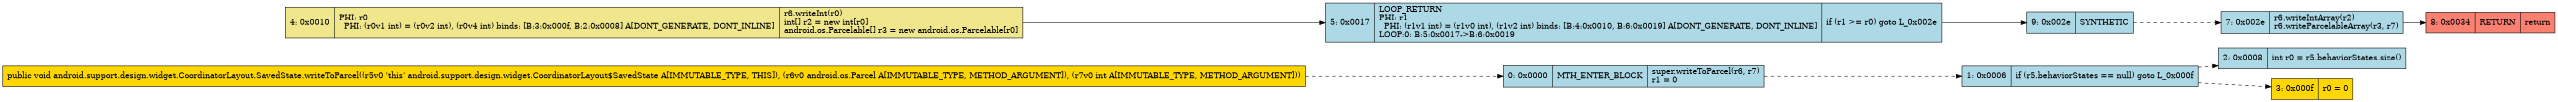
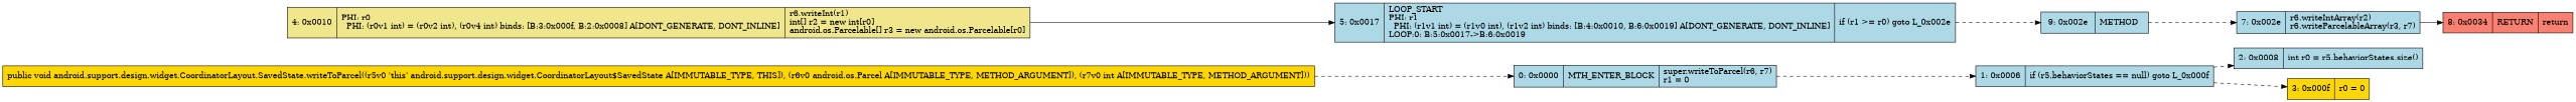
  digraph {
    rankdir=LR
    node [fillcolor=lightblue shape=record style=filled]
    edge [style=dashed]
    n1 [label="{0\:\ 0x0000|MTH_ENTER_BLOCK\l|super.writeToParcel(r6, r7)\lr1 = 0\l}"]
    n2 [label="{1\:\ 0x0006|if (r5.behaviorStates == null) goto L_0x000f\l}"]
    n3 [label="{2\:\ 0x0008|int r0 = r5.behaviorStates.size()\l}"]
    n4 [fillcolor=gold label="{3\:\ 0x000f|r0 = 0\l}"]
-   n5 [fillcolor=khaki label="{4\:\ 0x0010|PHI: r0 \l  PHI: (r0v1 int) = (r0v2 int), (r0v4 int) binds: [B:3:0x000f, B:2:0x0008] A[DONT_GENERATE, DONT_INLINE]\l|r6.writeInt(r0)\lint[] r2 = new int[r0]\landroid.os.Parcelable[] r3 = new android.os.Parcelable[r0]\l}"]
-   n6 [label="{5\:\ 0x0017|LOOP_RETURN\lPHI: r1 \l  PHI: (r1v1 int) = (r1v0 int), (r1v2 int) binds: [B:4:0x0010, B:6:0x0019] A[DONT_GENERATE, DONT_INLINE]\lLOOP:0: B:5:0x0017\-\>B:6:0x0019\l|if (r1 \>= r0) goto L_0x002e\l}"]
-   n7 [label="{9\:\ 0x002e|SYNTHETIC\l}"]
+   n5 [fillcolor=khaki label="{4\:\ 0x0010|PHI: r0 \l  PHI: (r0v1 int) = (r0v2 int), (r0v4 int) binds: [B:3:0x000f, B:2:0x0008] A[DONT_GENERATE, DONT_INLINE]\l|r6.writeInt(r1)\lint[] r2 = new int[r0]\landroid.os.Parcelable[] r3 = new android.os.Parcelable[r0]\l}"]
+   n6 [label="{5\:\ 0x0017|LOOP_START\lPHI: r1 \l  PHI: (r1v1 int) = (r1v0 int), (r1v2 int) binds: [B:4:0x0010, B:6:0x0019] A[DONT_GENERATE, DONT_INLINE]\lLOOP:0: B:5:0x0017\-\>B:6:0x0019\l|if (r1 \>= r0) goto L_0x002e\l}"]
+   n7 [label="{9\:\ 0x002e|METHOD\l}"]
    n8 [label="{7\:\ 0x002e|r6.writeIntArray(r2)\lr6.writeParcelableArray(r3, r7)\l}"]
    n9 [fillcolor=salmon label="{8\:\ 0x0034|RETURN\l|return\l}"]
    n10 [fillcolor=gold label="{public void android.support.design.widget.CoordinatorLayout.SavedState.writeToParcel((r5v0 'this' android.support.design.widget.CoordinatorLayout$SavedState A[IMMUTABLE_TYPE, THIS]), (r6v0 android.os.Parcel A[IMMUTABLE_TYPE, METHOD_ARGUMENT]), (r7v0 int A[IMMUTABLE_TYPE, METHOD_ARGUMENT])) }"]
    n1 -> n2
    n2 -> n3
    n2 -> n4
    n5 -> n6 [style=solid]
-   n6 -> n7 [style=solid]
+   n6 -> n7
    n7 -> n8
    n8 -> n9 [style=solid]
    n10 -> n1
  }
